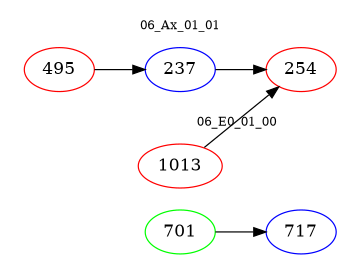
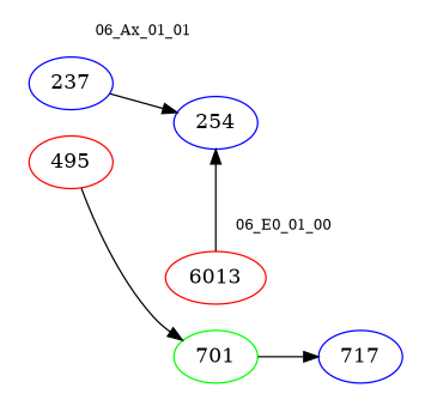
  digraph {
    rankdir=LR
    node [color=blue]
    edge [color=black]
    n1 [color=red label=495]
    n2 [label=237]
-   n3 [color=red label=254]
-   n4 [color=red label=1013]
+   n3 [label=254]
+   n4 [color=red label=6013]
    n5 [color=green label=701]
    n6 [label=717]
    subgraph cluster_1 {
      color=white
      fontsize=10
      label="06_Ax_01_01"
      n1
      n2
      n3
    }
    subgraph cluster_2 {
      color=white
      fontsize=10
      label="06_E0_01_00"
      n4
      n5
      n6
    }
-   n1 -> n2
+   n1 -> n5
    n2 -> n3
    n4 -> n3
    n5 -> n6
  }
